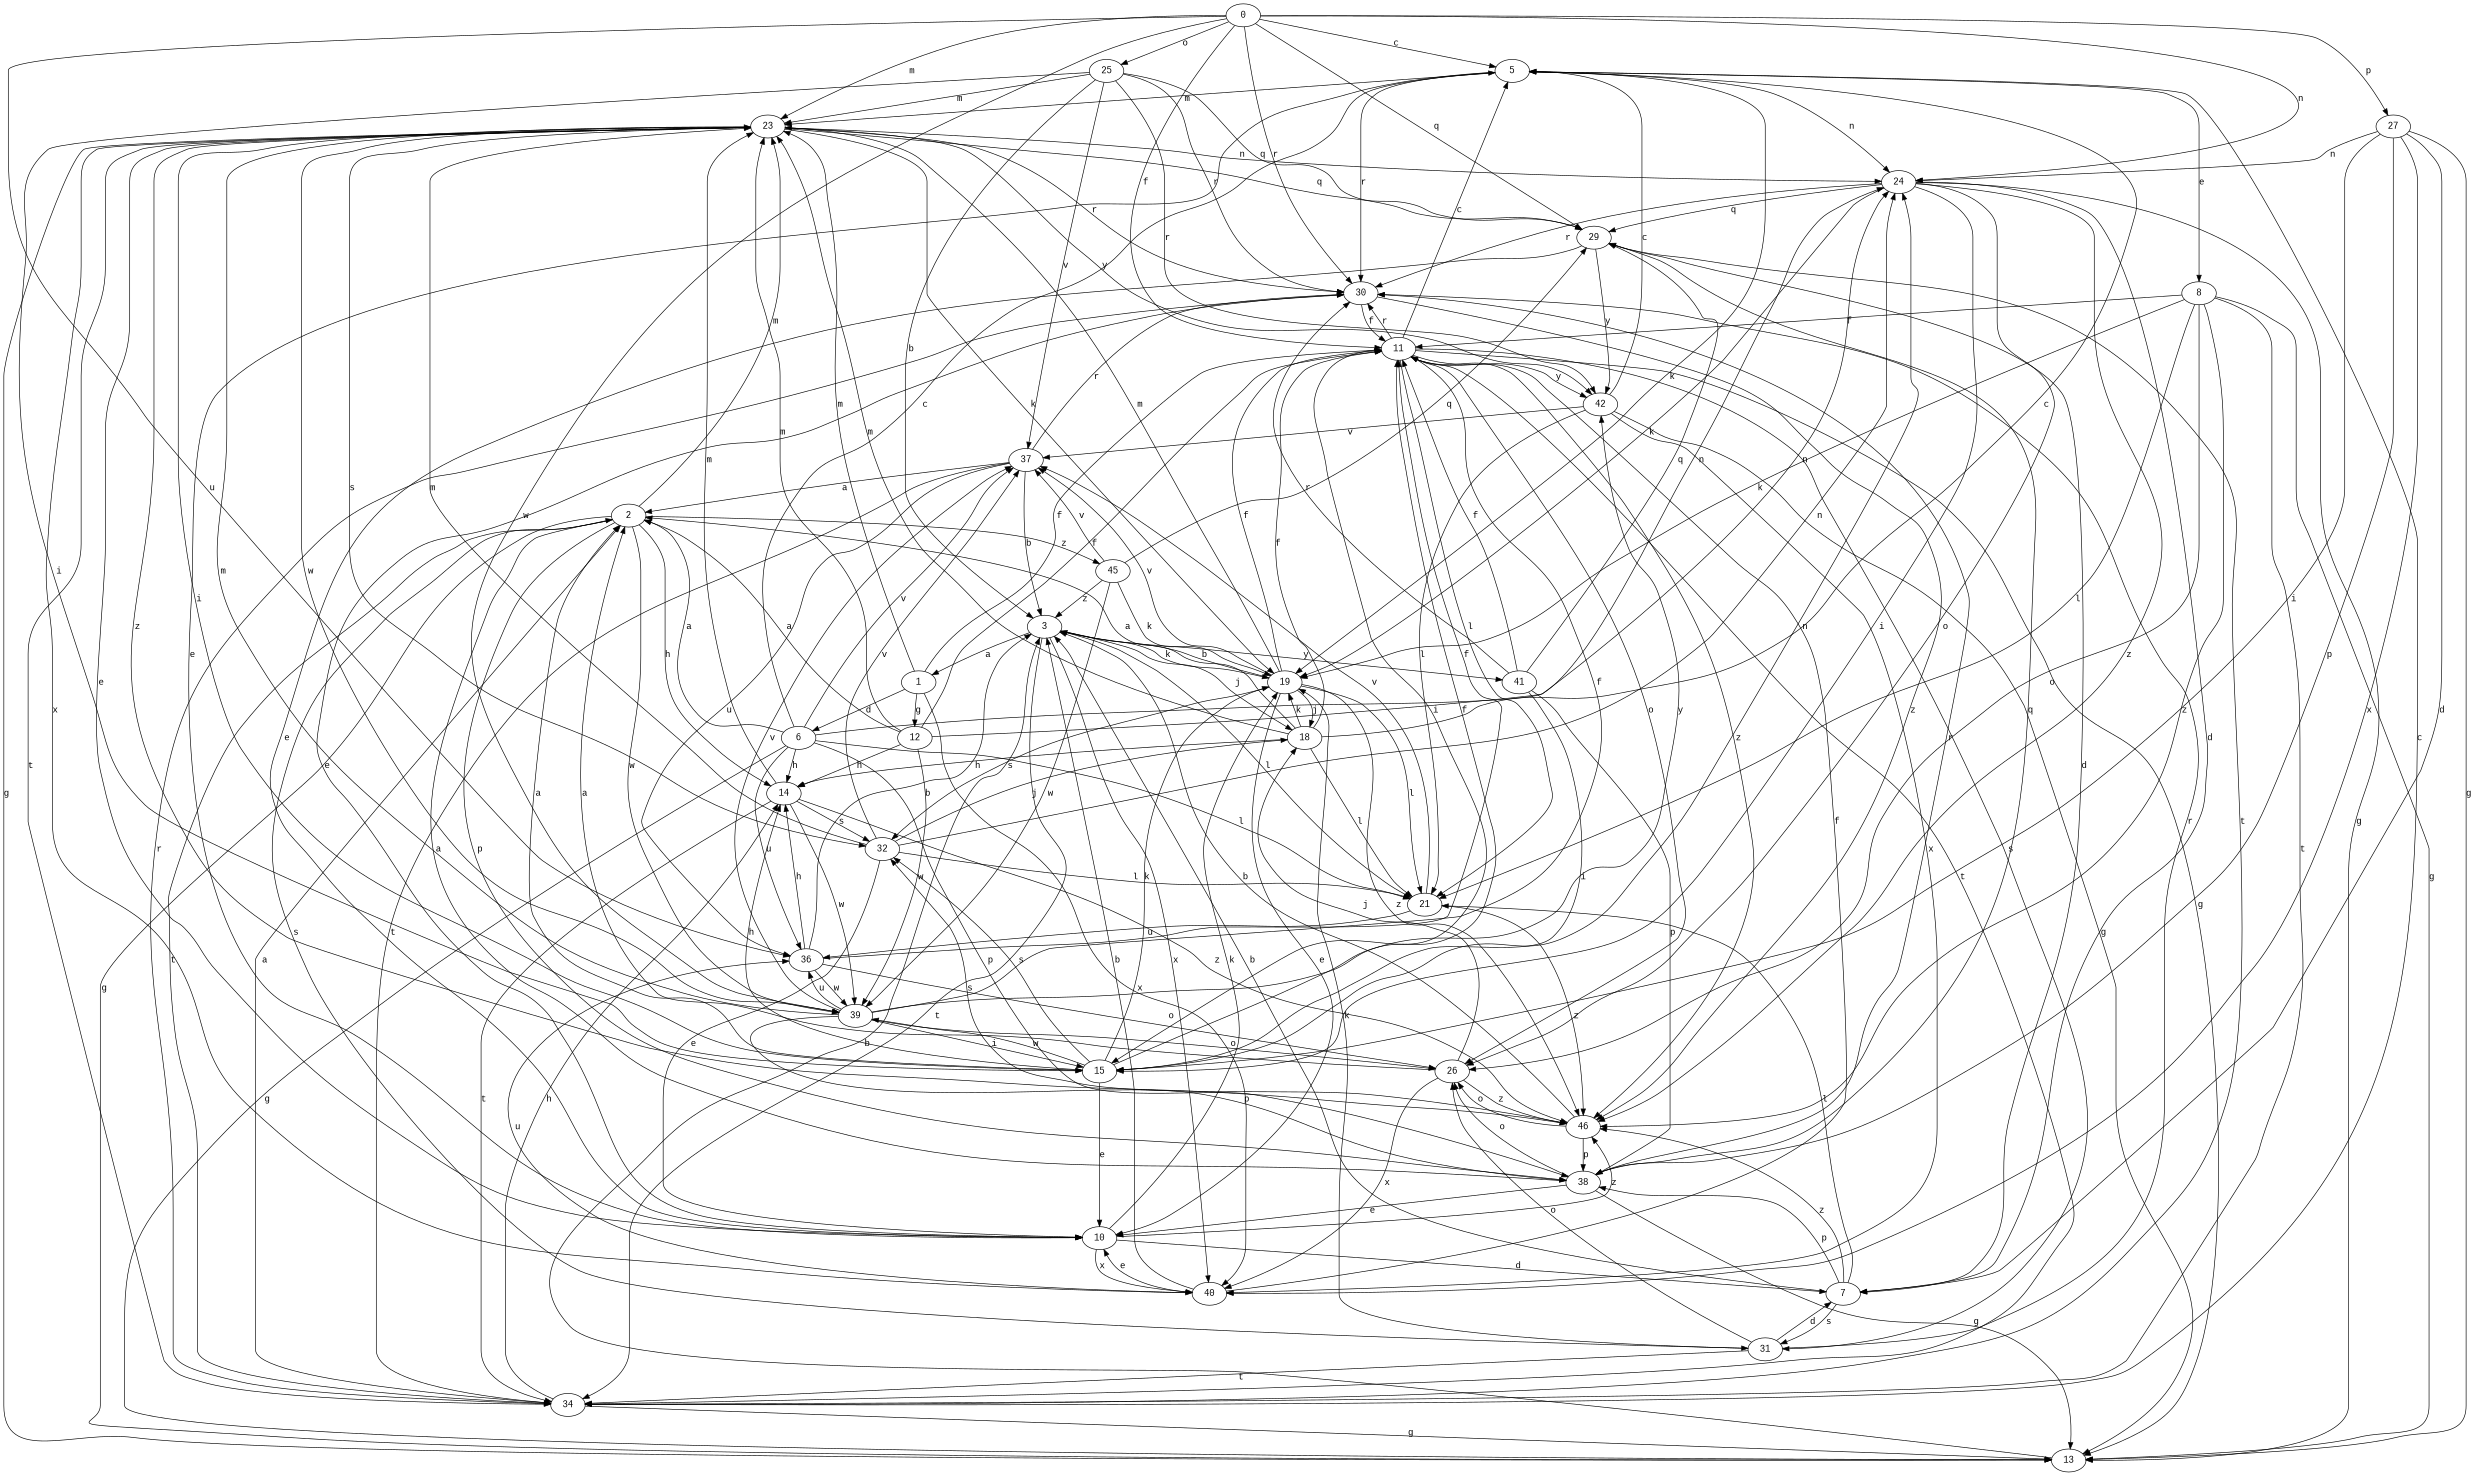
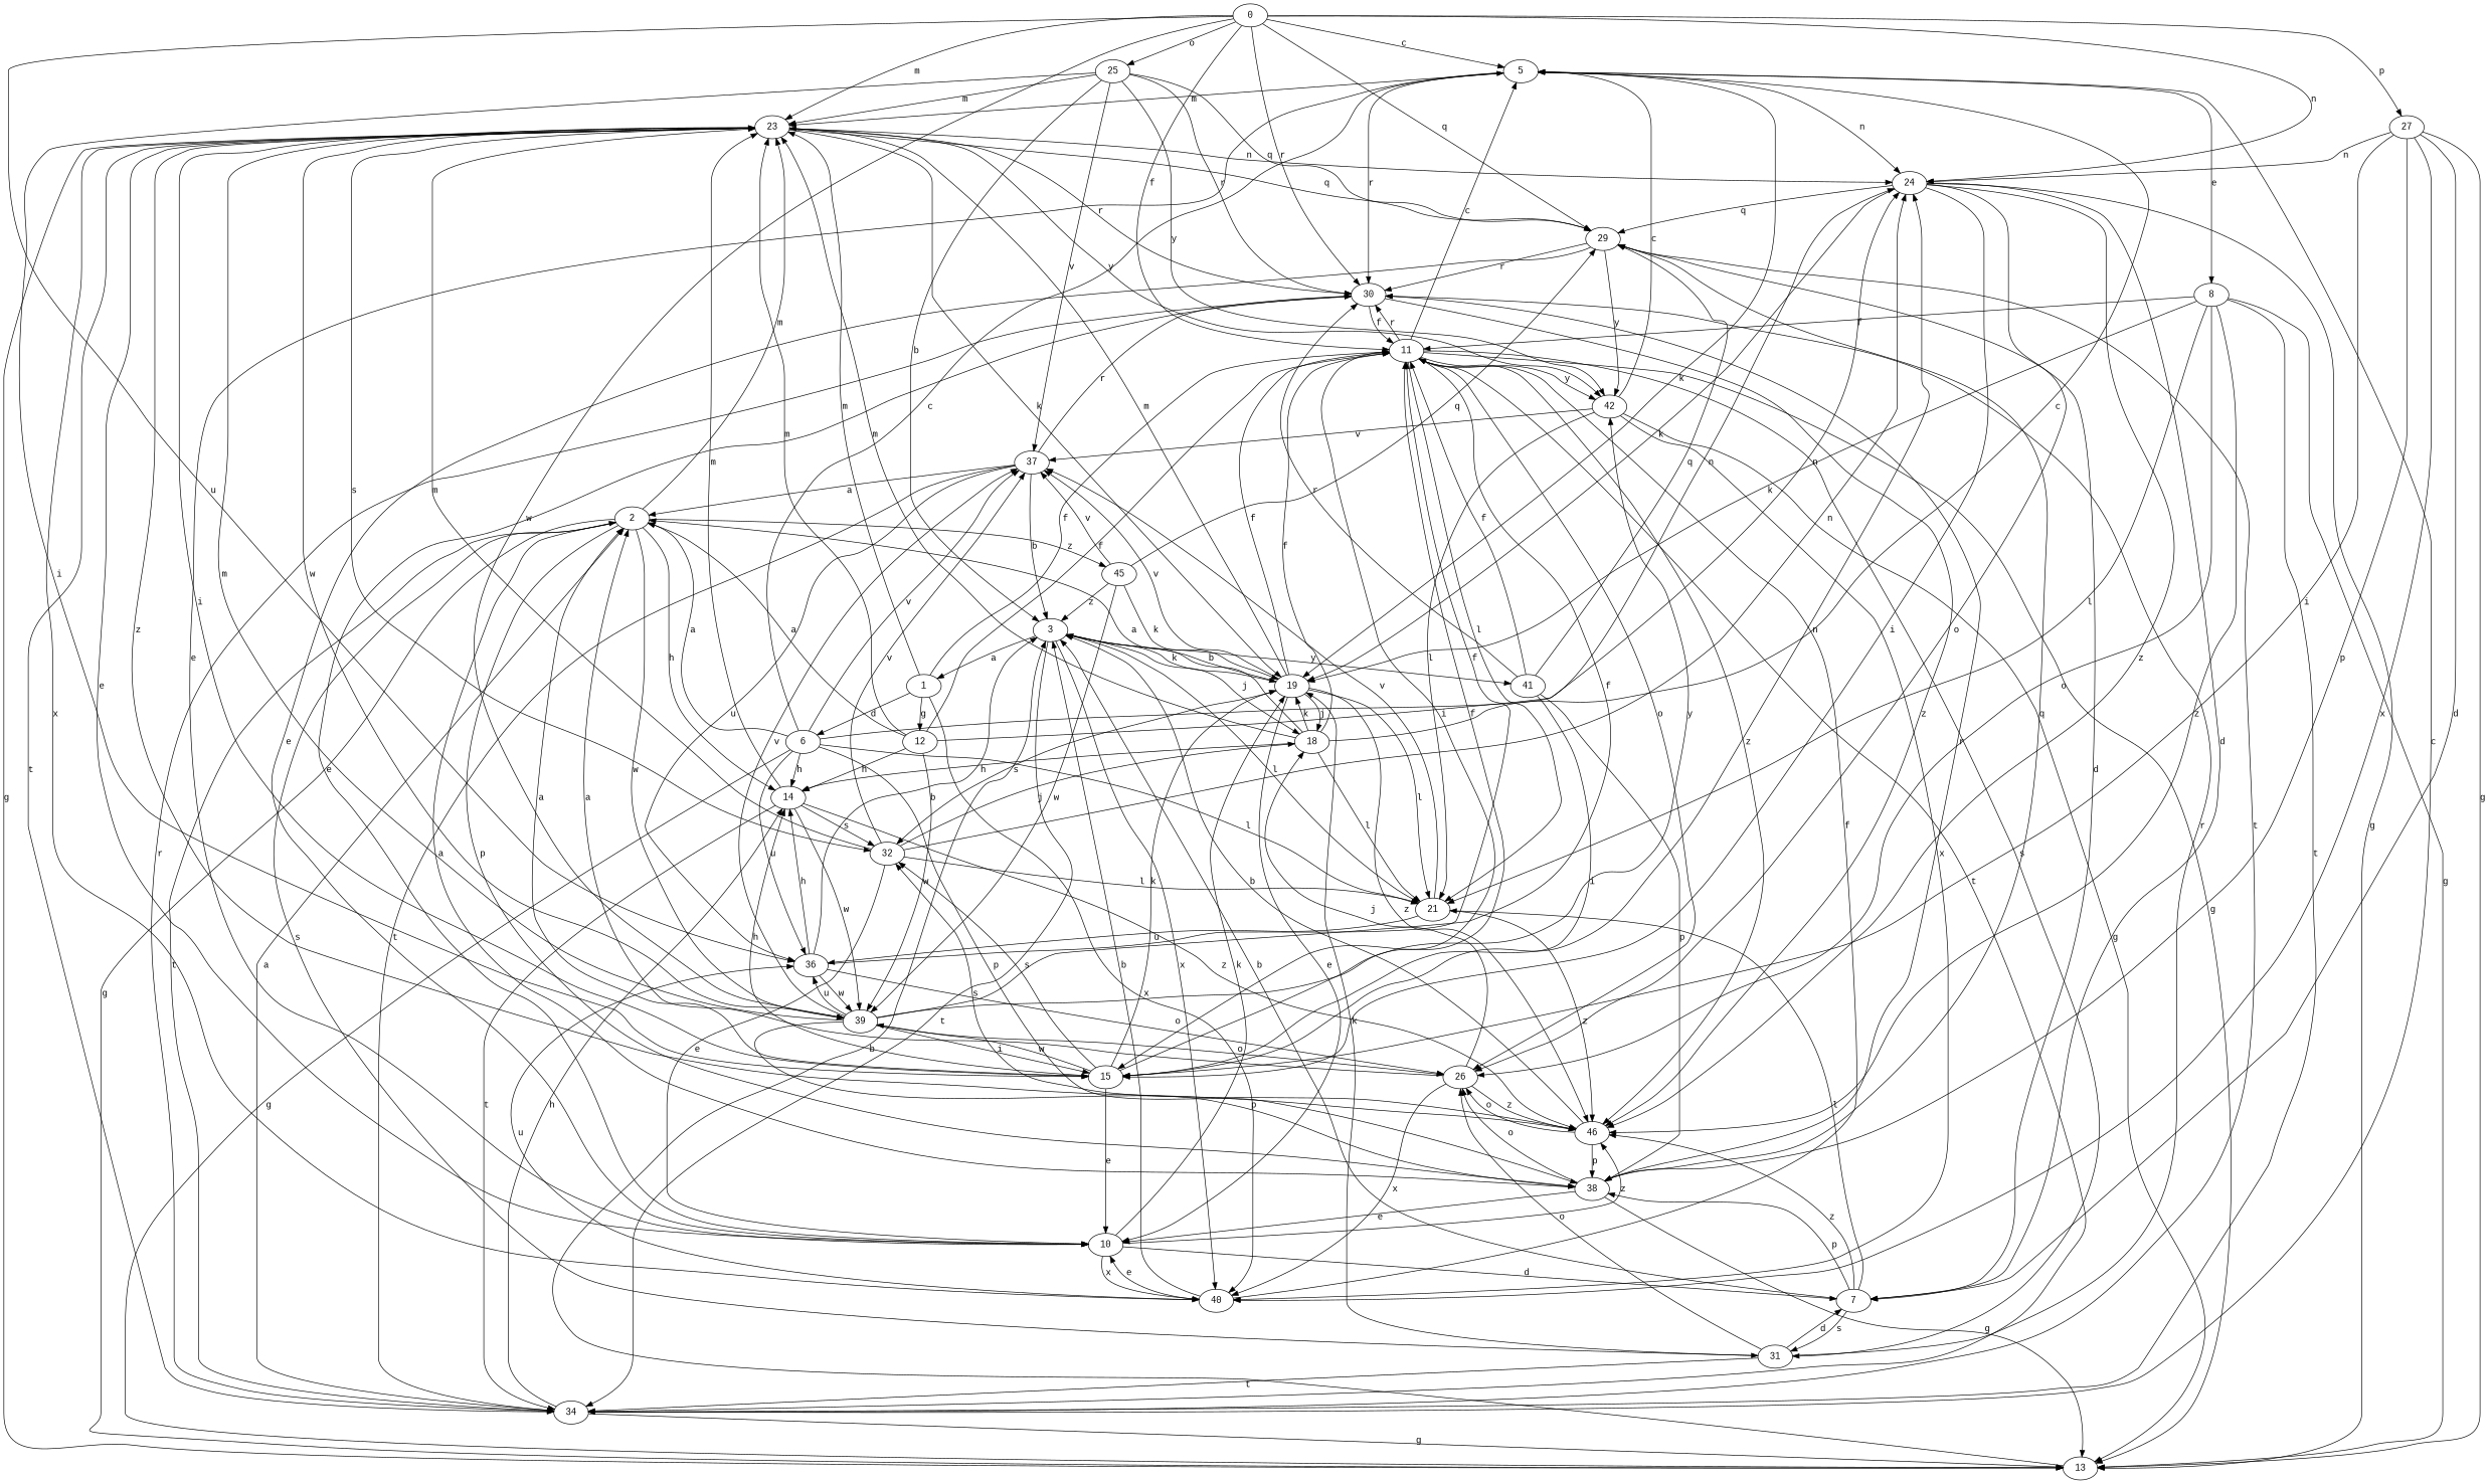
  strict digraph {
    fontname="Liberation Mono"
    node [fontname="Liberation Mono"]
    edge [fontname="Liberation Mono"]
    0
    5
    11
    23
    24
    25
    27
    29
    30
    36
    39
    19
    8
    10
    13
    31
    34
    21
    46
    26
    15
    42
    40
    32
    7
    3
    37
    n28 [label=38]
    14
    1
    6
    12
    2
    45
    18
    41
    0 -> 5 [label=c]
    0 -> 11 [label=f]
    0 -> 23 [label=m]
    0 -> 24 [label=n]
    0 -> 25 [label=o]
    0 -> 27 [label=p]
    0 -> 29 [label=q]
    0 -> 30 [label=r]
    0 -> 36 [label=u]
    0 -> 39 [label=w]
    5 -> 23 [label=m]
    5 -> 24 [label=n]
    5 -> 30 [label=r]
    5 -> 19 [label=k]
    5 -> 8 [label=e]
    5 -> 10 [label=e]
    11 -> 5 [label=c]
    11 -> 30 [label=r]
    11 -> 13 [label=g]
    11 -> 31 [label=s]
    11 -> 34 [label=t]
    11 -> 21 [label=l]
    11 -> 46 [label=z]
    11 -> 26 [label=o]
    11 -> 15 [label=i]
    11 -> 42 [label=y]
    23 -> 24 [label=n]
    23 -> 29 [label=q]
    23 -> 30 [label=r]
    23 -> 39 [label=w]
    23 -> 19 [label=k]
    23 -> 10 [label=e]
    23 -> 13 [label=g]
    23 -> 34 [label=t]
    23 -> 46 [label=z]
    23 -> 15 [label=i]
    23 -> 42 [label=y]
    23 -> 40 [label=x]
    23 -> 32 [label=s]
    24 -> 29 [label=q]
-   24 -> 30 [label=r]
+   29 -> 30 [label=r]
    24 -> 19 [label=k]
    24 -> 13 [label=g]
    24 -> 46 [label=z]
    24 -> 26 [label=o]
    24 -> 15 [label=i]
    24 -> 7 [label=d]
    25 -> 23 [label=m]
    25 -> 29 [label=q]
    25 -> 30 [label=r]
    25 -> 15 [label=i]
-   25 -> 42 [label=r]
+   25 -> 42 [label=y]
    25 -> 3 [label=b]
    25 -> 37 [label=v]
    27 -> 24 [label=n]
    27 -> 13 [label=g]
    27 -> 15 [label=i]
    27 -> 40 [label=x]
    27 -> 7 [label=d]
    27 -> n28 [label=p]
    29 -> 10 [label=e]
    29 -> 34 [label=t]
    29 -> 42 [label=y]
    29 -> 7 [label=d]
    30 -> 11 [label=f]
    30 -> 10 [label=e]
    30 -> 46 [label=z]
    36 -> 11 [label=f]
    36 -> 39 [label=w]
    36 -> 26 [label=o]
    36 -> 3 [label=b]
    36 -> 14 [label=h]
    39 -> 11 [label=f]
    39 -> 23 [label=m]
    39 -> 36 [label=u]
    39 -> 26 [label=o]
    39 -> 15 [label=i]
    39 -> 42 [label=y]
    39 -> 37 [label=v]
    39 -> n28 [label=p]
    19 -> 11 [label=f]
    19 -> 23 [label=m]
    19 -> 10 [label=e]
    19 -> 21 [label=l]
    19 -> 46 [label=z]
    19 -> 32 [label=s]
    19 -> 3 [label=b]
    19 -> 37 [label=v]
    19 -> 18 [label=j]
    8 -> 11 [label=f]
    8 -> 19 [label=k]
    8 -> 13 [label=g]
    8 -> 34 [label=t]
    8 -> 21 [label=l]
    8 -> 46 [label=z]
    8 -> 26 [label=o]
    10 -> 19 [label=k]
    10 -> 46 [label=z]
    10 -> 40 [label=x]
    10 -> 7 [label=d]
    13 -> 3 [label=b]
    31 -> 30 [label=r]
    31 -> 19 [label=k]
    31 -> 34 [label=t]
    31 -> 26 [label=o]
    31 -> 7 [label=d]
    34 -> 5 [label=c]
    34 -> 30 [label=r]
    34 -> 13 [label=g]
    34 -> 14 [label=h]
    34 -> 2 [label=a]
    21 -> 36 [label=u]
    21 -> 46 [label=z]
    21 -> 37 [label=v]
    46 -> 26 [label=o]
    46 -> 32 [label=s]
    46 -> 3 [label=b]
    46 -> n28 [label=p]
    26 -> 46 [label=z]
    26 -> 40 [label=x]
    26 -> 2 [label=a]
    26 -> 18 [label=j]
    15 -> 11 [label=f]
    15 -> 24 [label=n]
    15 -> 39 [label=w]
    15 -> 19 [label=k]
    15 -> 10 [label=e]
    15 -> 32 [label=s]
    15 -> 14 [label=h]
    15 -> 2 [label=a]
    42 -> 5 [label=c]
    42 -> 13 [label=g]
    42 -> 21 [label=l]
    42 -> 40 [label=x]
    42 -> 37 [label=v]
    40 -> 11 [label=f]
    40 -> 36 [label=u]
    40 -> 10 [label=e]
    40 -> 3 [label=b]
    32 -> 23 [label=m]
    32 -> 24 [label=n]
    32 -> 10 [label=e]
    32 -> 21 [label=l]
    32 -> 37 [label=v]
    32 -> 18 [label=j]
    7 -> 31 [label=s]
    7 -> 21 [label=l]
    7 -> 46 [label=z]
    7 -> 3 [label=b]
    7 -> n28 [label=p]
    3 -> 19 [label=k]
    3 -> 34 [label=t]
    3 -> 21 [label=l]
    3 -> 40 [label=x]
    3 -> 1 [label=a]
    3 -> 18 [label=j]
    3 -> 41 [label=y]
    37 -> 30 [label=r]
    37 -> 36 [label=u]
    37 -> 34 [label=t]
    37 -> 3 [label=b]
    37 -> 2 [label=a]
    n28 -> 29 [label=q]
    n28 -> 30 [label=r]
    n28 -> 10 [label=e]
    n28 -> 13 [label=g]
    n28 -> 26 [label=o]
    n28 -> 2 [label=a]
    14 -> 23 [label=m]
    14 -> 39 [label=w]
    14 -> 34 [label=t]
    14 -> 46 [label=z]
    14 -> 32 [label=s]
    1 -> 11 [label=f]
    1 -> 23 [label=m]
    1 -> 40 [label=x]
    1 -> 6 [label=d]
    1 -> 12 [label=g]
    6 -> 5 [label=c]
    6 -> 24 [label=n]
    6 -> 36 [label=u]
    6 -> 13 [label=g]
    6 -> 21 [label=l]
    6 -> 37 [label=v]
    6 -> n28 [label=p]
    6 -> 14 [label=h]
    6 -> 2 [label=a]
    12 -> 11 [label=f]
    12 -> 23 [label=m]
    12 -> 24 [label=n]
    12 -> 39 [label=w]
    12 -> 14 [label=h]
    12 -> 2 [label=a]
    2 -> 23 [label=m]
    2 -> 39 [label=w]
    2 -> 13 [label=g]
    2 -> 31 [label=s]
    2 -> 34 [label=t]
    2 -> n28 [label=p]
    2 -> 14 [label=h]
    2 -> 45 [label=z]
    45 -> 29 [label=q]
    45 -> 39 [label=w]
    45 -> 19 [label=k]
    45 -> 3 [label=z]
    45 -> 37 [label=v]
    18 -> 5 [label=c]
    18 -> 11 [label=f]
    18 -> 23 [label=m]
    18 -> 19 [label=k]
    18 -> 21 [label=l]
    18 -> 14 [label=h]
    18 -> 2 [label=a]
    41 -> 11 [label=f]
    41 -> 29 [label=q]
    41 -> 30 [label=r]
    41 -> 15 [label=i]
    41 -> n28 [label=p]
  }
